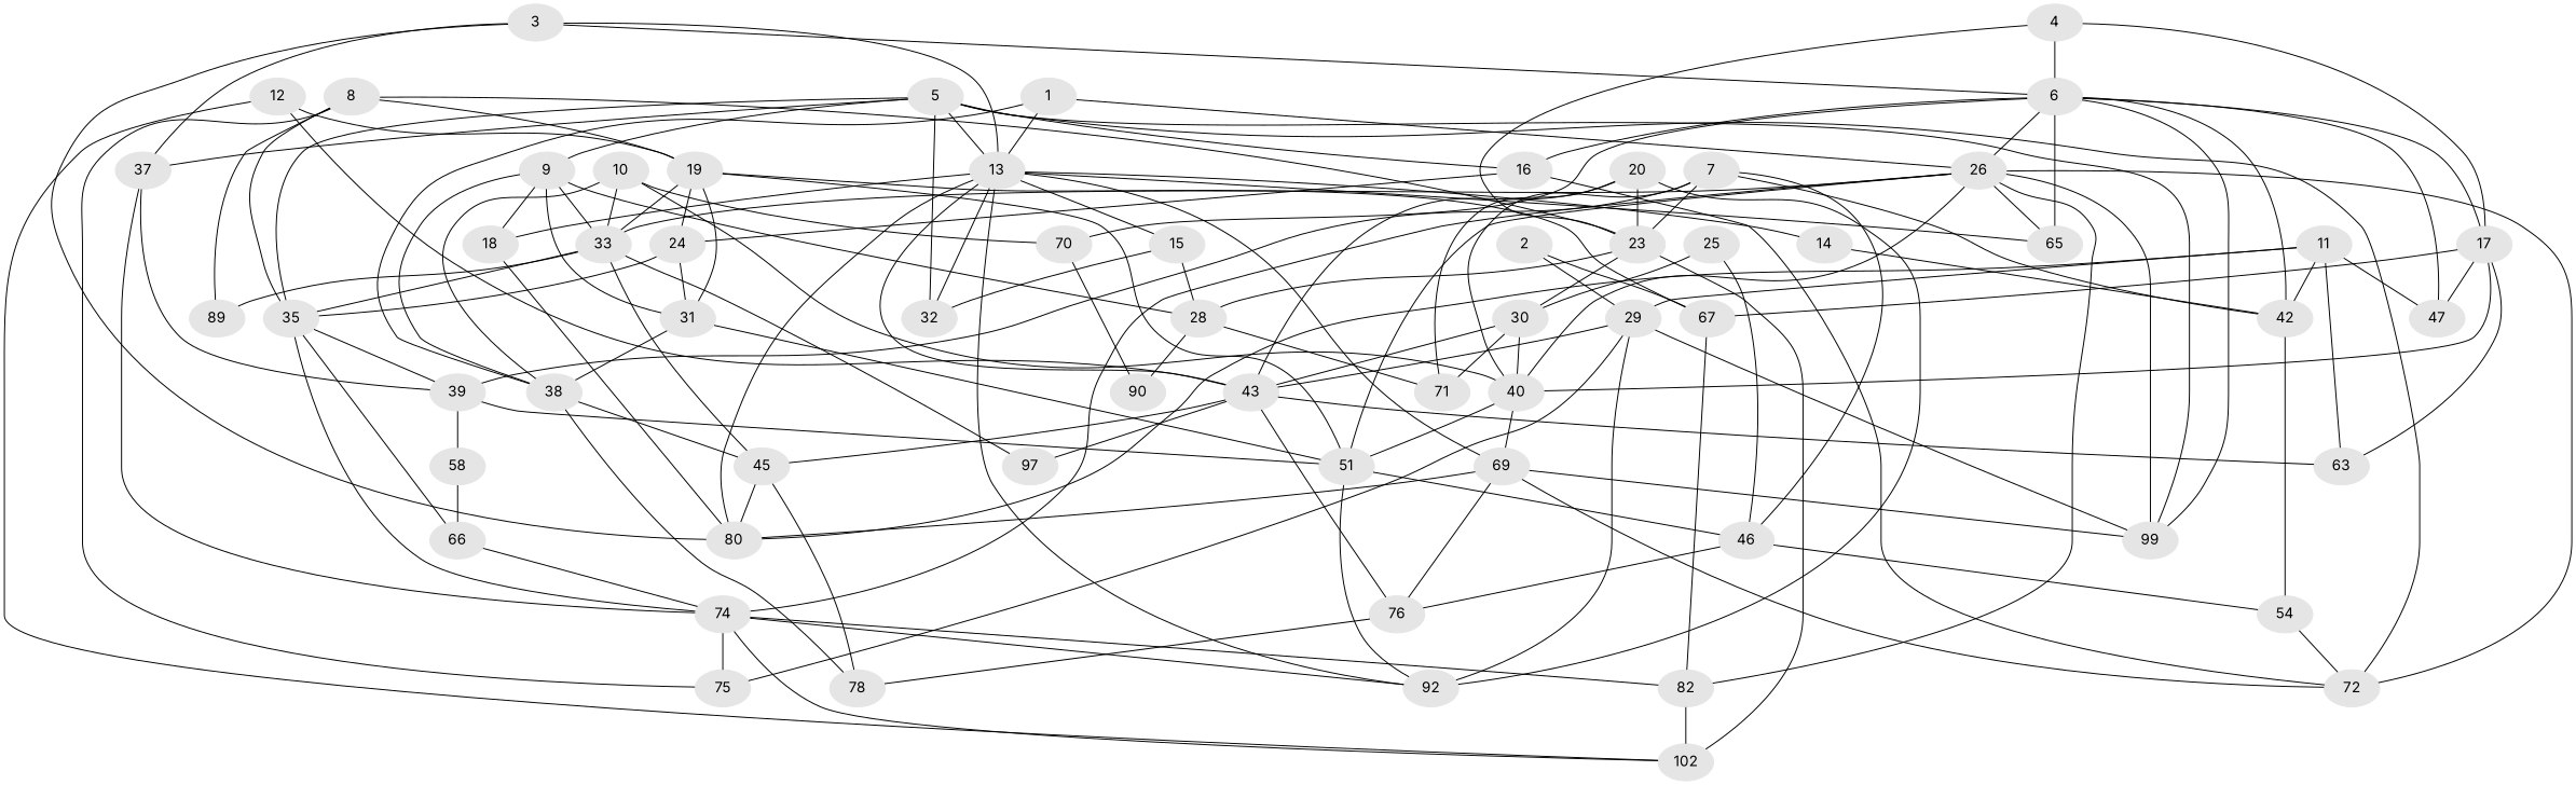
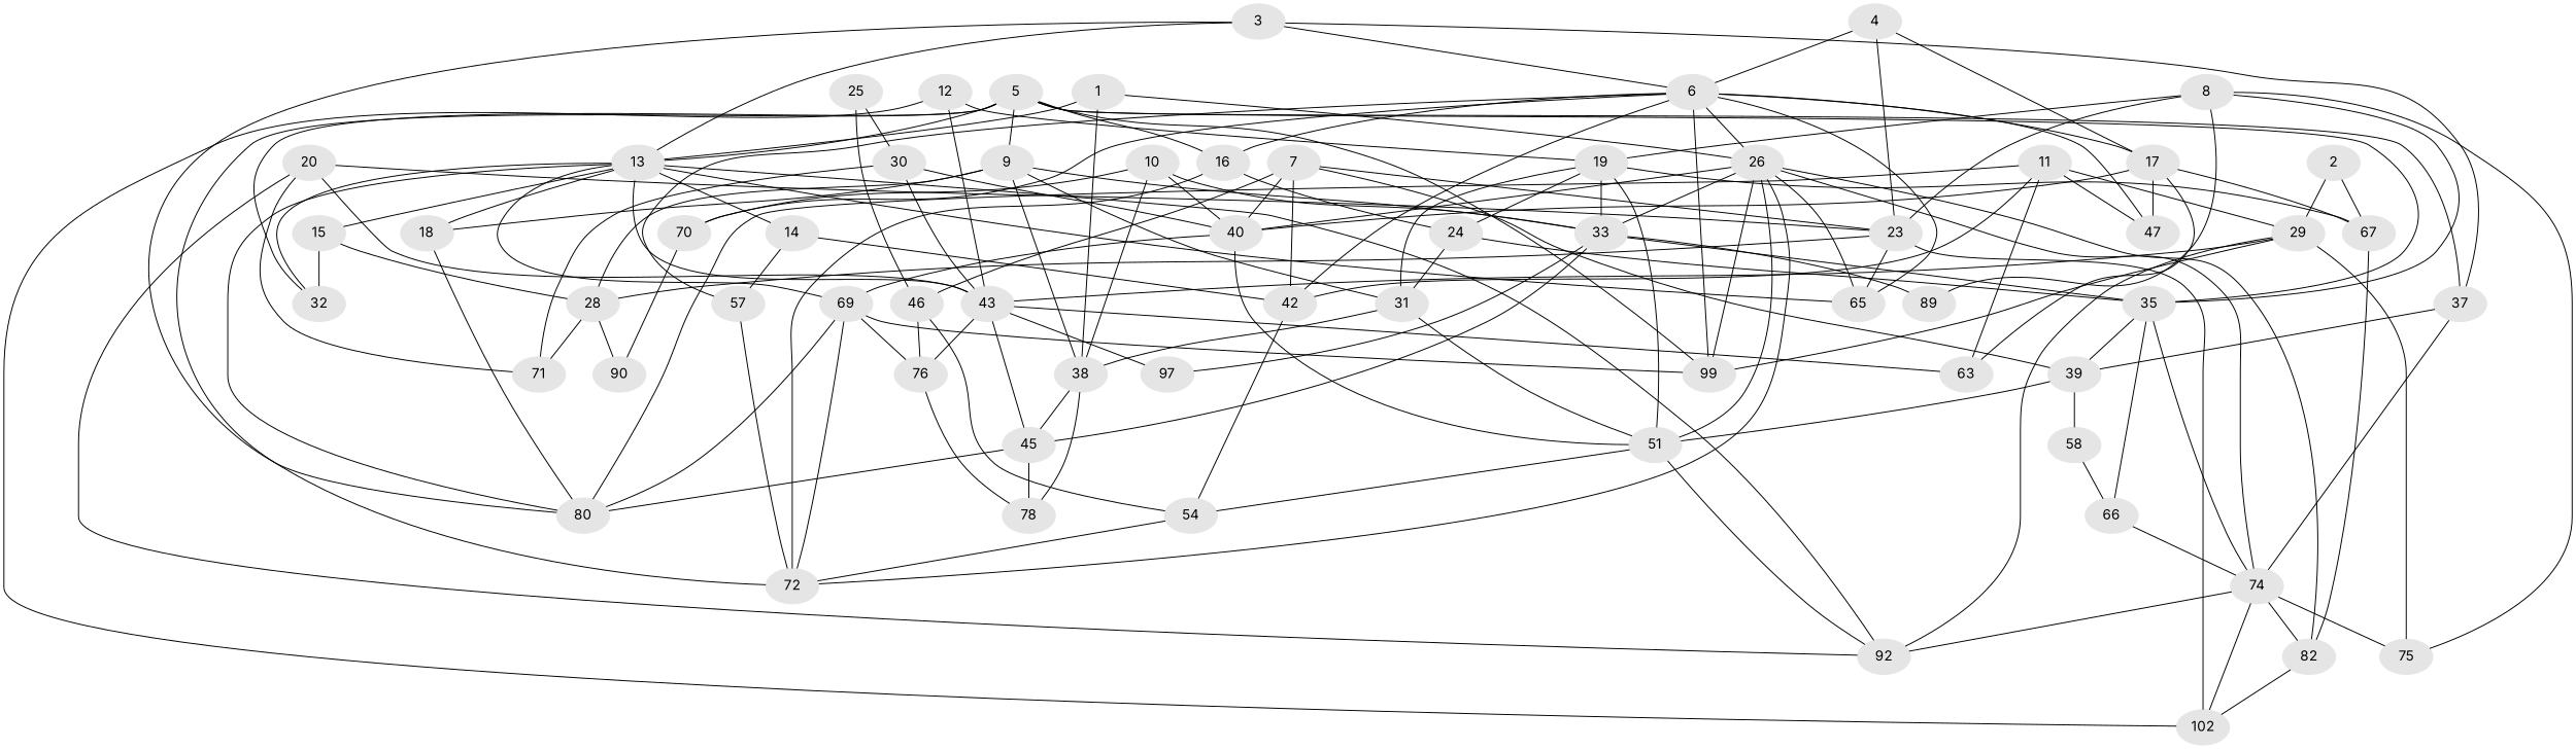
  graph {
    fontname=Inter
    node [color=gray90 fontname=Inter style=filled]
    edge [fontname=Inter]
    13 [super="+94"]
    80 [super="+88"]
    32 [super="+50"]
    n4 [label=65]
    18
    43 [super="+84"]
    14
    15 [super="+22"]
    69
    92 [super="+101"]
    1
    26 [super="+91"]
    38 [super="+85"]
    72 [super="+87"]
    99
    40 [super="+61"]
    33 [super="+59"]
    51 [super="+60"]
    74 [super="+100"]
    82
    45 [super="+58"]
    78 [super="+86"]
    29 [super="+73"]
    75
    2
    67
    6 [super="+93"]
    17 [super="+34"]
    16
    42
    47
+   57
    70 [super="+95"]
    3
    37
    39 [super="+53"]
    4
    23 [super="+83"]
    63
    28 [super="+68"]
    102
    30
    5 [super="+79"]
    9 [super="+48"]
    35 [super="+49"]
    31 [super="+36"]
    24 [super="+65"]
    66
    54
    90
    7 [super="+62"]
    46 [super="+96"]
    n53 [label=58]
    76 [super="+98"]
    8 [super="+27"]
    19 [super="+21"]
    89
    71
    97
    10 [super="+77"]
    11 [super="+52"]
    12 [super="+41"]
    20 [super="+55"]
    25
    13 -- 80
    13 -- 32
    13 -- n4
    13 -- 18
    13 -- 43
    13 -- 14
    13 -- 15
    13 -- 69
    13 -- 92
    18 -- 80
    43 -- 45
    43 -- 63
    43 -- 76
    43 -- 97
    14 -- 42
+   14 -- 57
    15 -- 32
    15 -- 28
    69 -- 80
    69 -- 72
    69 -- 99
    69 -- 76
    1 -- 13
    1 -- 26
    1 -- 38
    26 -- n4
    26 -- 72
    26 -- 99
    26 -- 40
    26 -- 33
    26 -- 51
    26 -- 74
    26 -- 82
    38 -- 45
    38 -- 78
    40 -- 69
    40 -- 51
    33 -- 45
    33 -- 35
    33 -- 89
    33 -- 97
    51 -- 92
-   51 -- 46
+   51 -- 54
    74 -- 92
    74 -- 82
    74 -- 75
    74 -- 102
    82 -- 102
    45 -- 80
    45 -- 78
    29 -- 43
    29 -- 92 [weight=2]
    29 -- 99
    29 -- 75
    2 -- 29
    2 -- 67
    67 -- 82
    6 -- n4
    6 -- 26
    6 -- 99
    6 -- 17
    6 -- 16
    6 -- 42
    6 -- 47
+   6 -- 57
    6 -- 70
    17 -- 40
    17 -- 67
    17 -- 47
    17 -- 63
    16 -- 72
    16 -- 24
    42 -- 54
+   57 -- 72
    70 -- 90
    3 -- 13
    3 -- 80
    3 -- 6
    3 -- 37
    37 -- 74
    37 -- 39
    39 -- 51
    39 -- n53
    4 -- 6
    4 -- 17
    4 -- 23
    23 -- 28
    23 -- 102 [weight=2]
-   23 -- 30
+   23 -- n4
    28 -- 90
    28 -- 71
    30 -- 43
    30 -- 40
    30 -- 71
    5 -- 13
    5 -- 32
    5 -- 72 [weight=2]
    5 -- 99
    5 -- 16
    5 -- 37
    5 -- 9
    5 -- 35
    9 -- 18
    9 -- 38
    9 -- 33
    9 -- 28
    9 -- 31
    35 -- 74
    35 -- 39
    35 -- 66
    31 -- 38
    31 -- 51
    24 -- 35
    24 -- 31
    66 -- 74
    54 -- 72
    7 -- 40
    7 -- 42
    7 -- 39
    7 -- 23
    7 -- 46
    46 -- 54
    46 -- 76
    n53 -- 66
    76 -- 78
    8 -- 75
    8 -- 23
    8 -- 35
    8 -- 19
    8 -- 89
    19 -- 33
    19 -- 51
    19 -- 67
    19 -- 31
    19 -- 24
    10 -- 38
    10 -- 40
    10 -- 33
    10 -- 70
    11 -- 80
    11 -- 29
    11 -- 42
    11 -- 47
    11 -- 63 [weight=2]
    12 -- 43
    12 -- 102
    12 -- 19
    20 -- 43
    20 -- 92
    20 -- 23
    20 -- 71
    25 -- 30
    25 -- 46
  }
